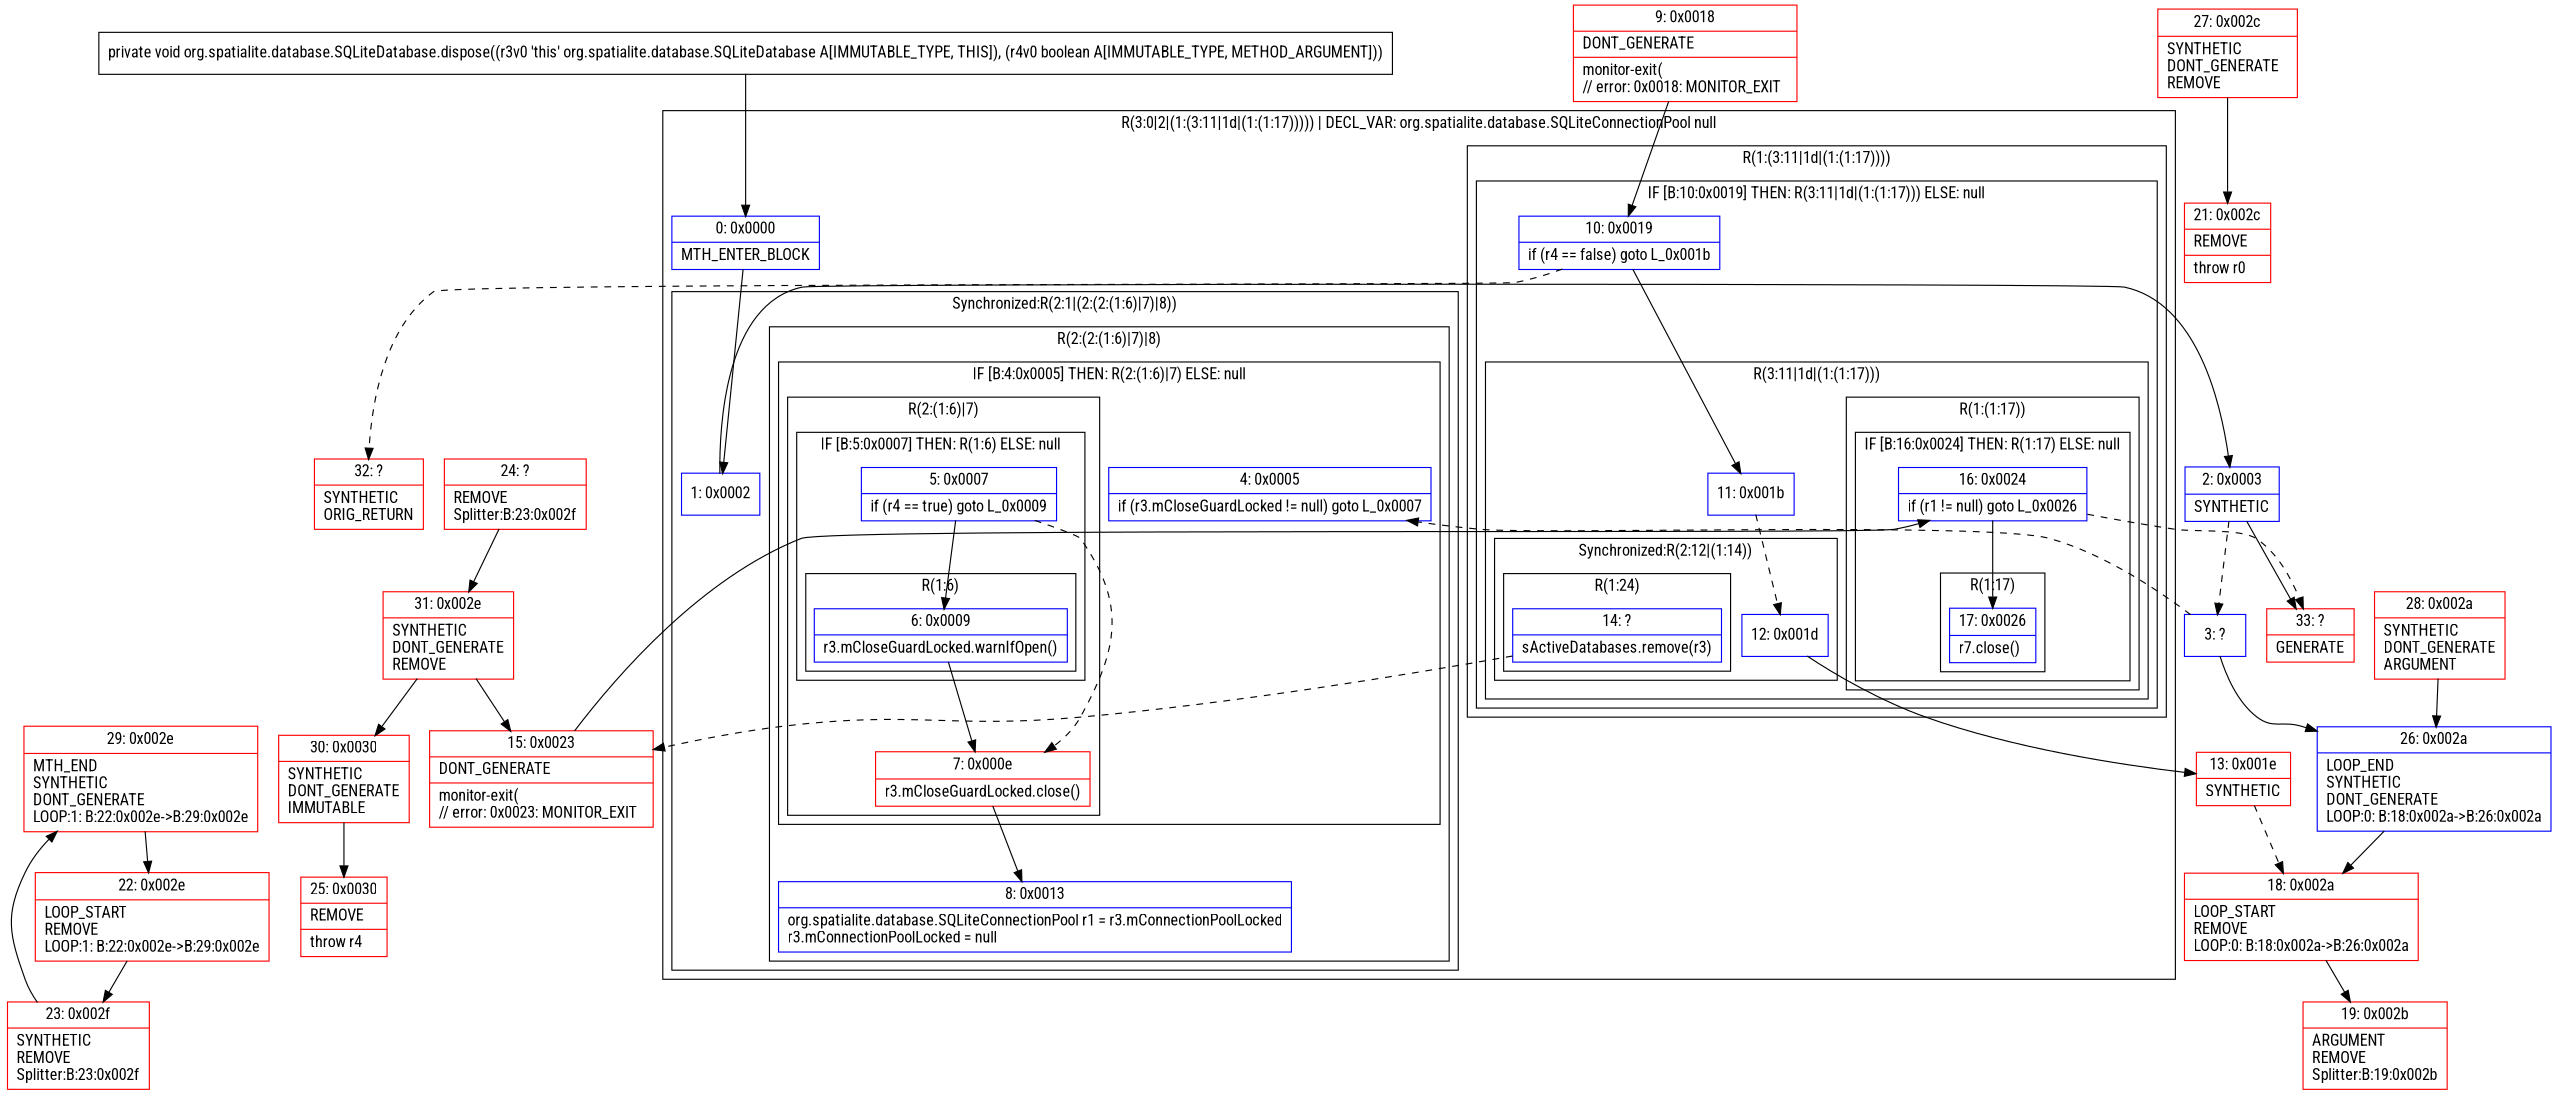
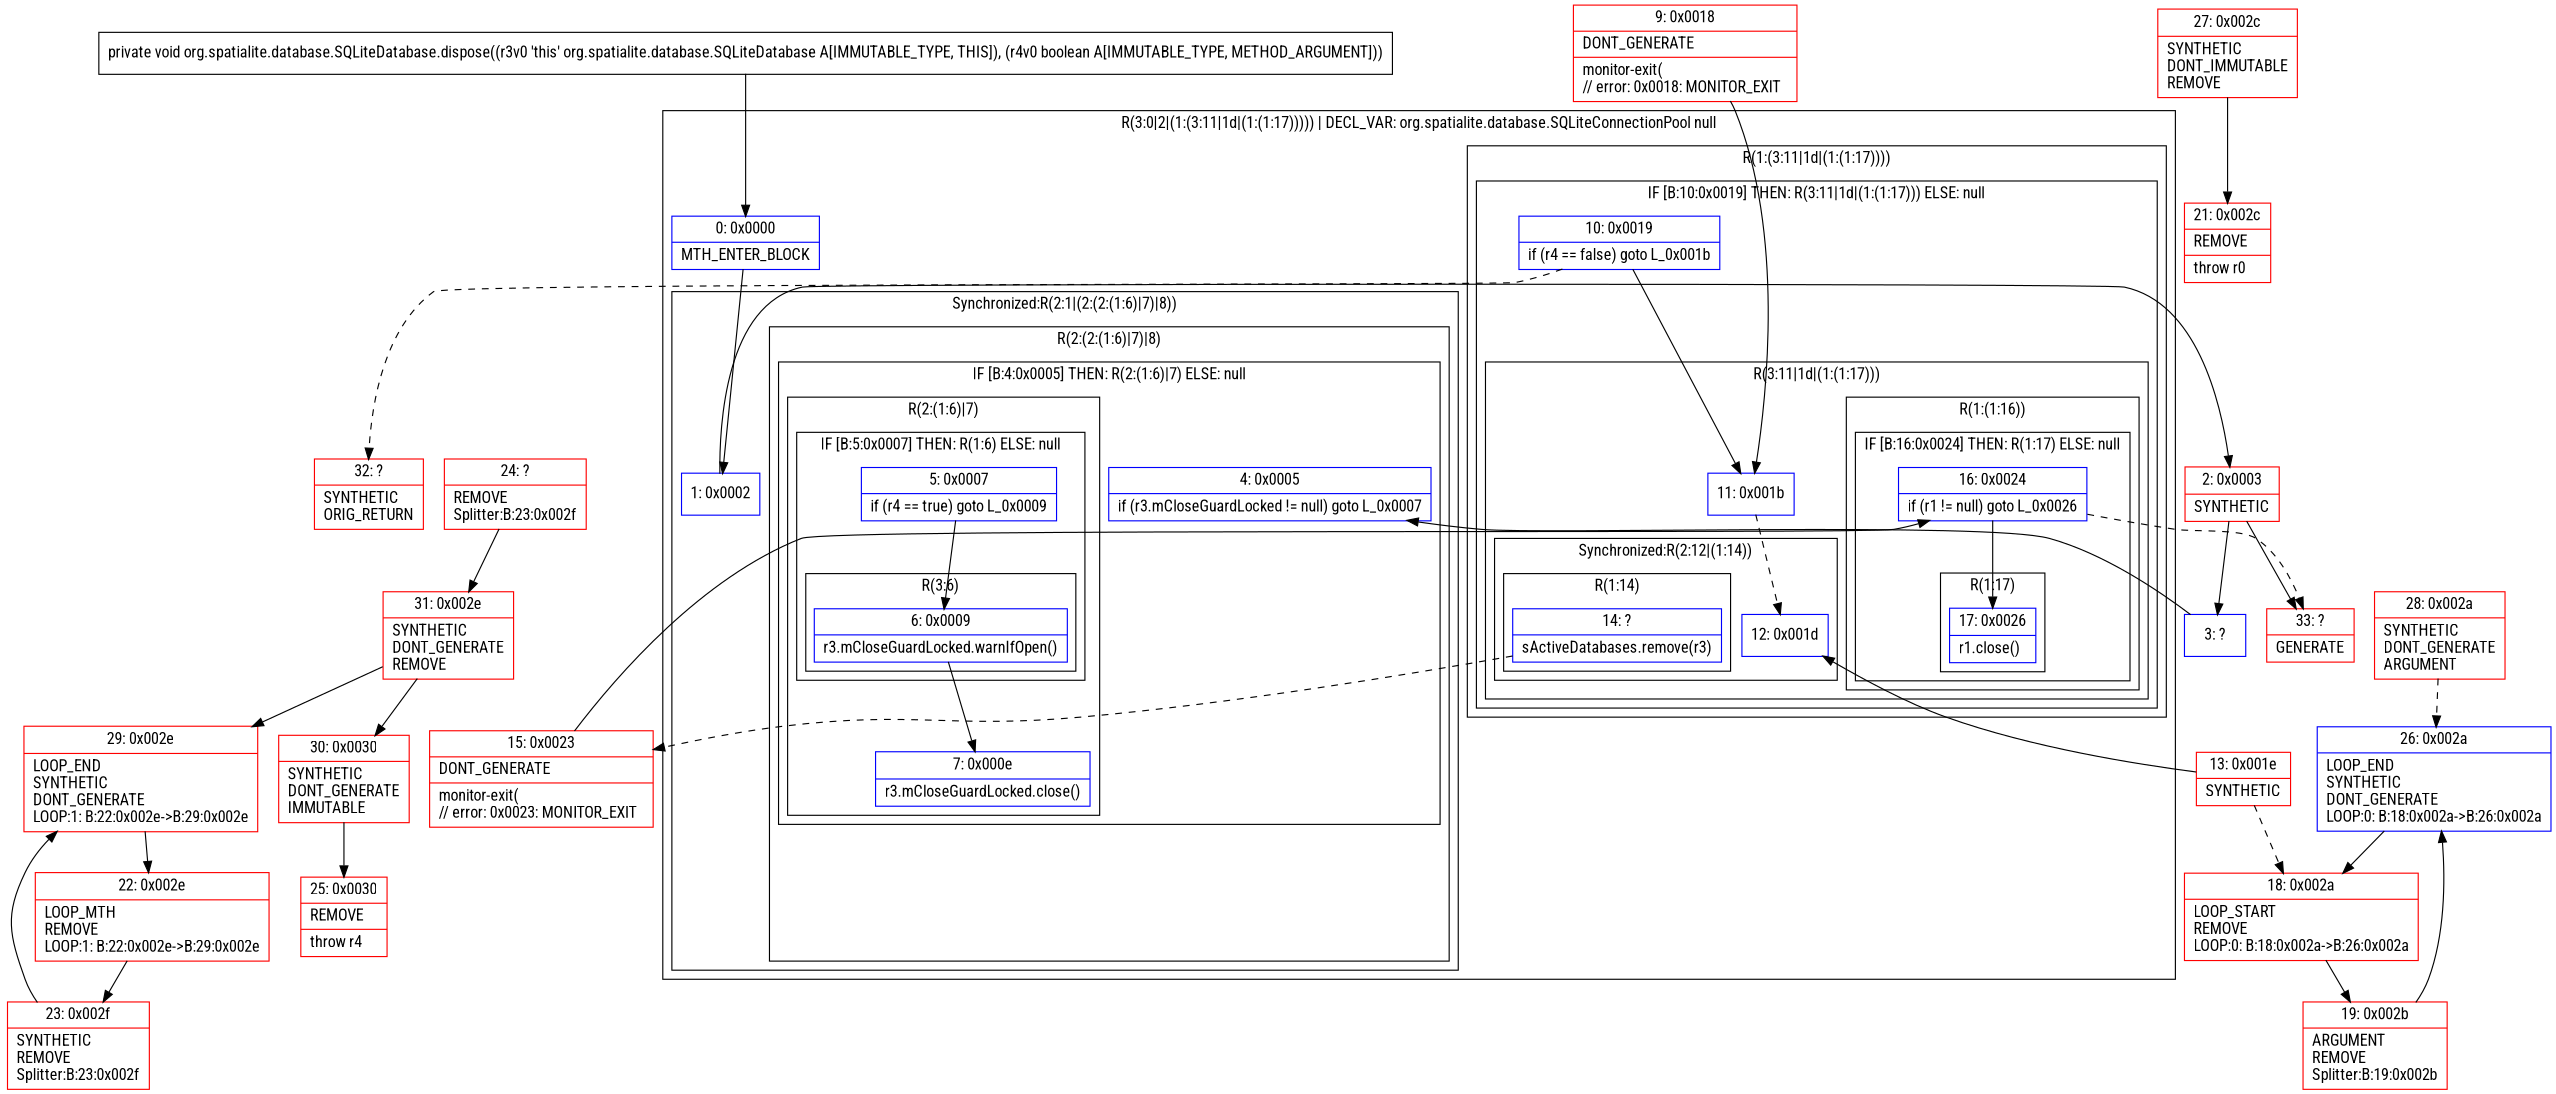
  digraph {
    fontname="Roboto Condensed"
    node [color=red fontname="Roboto Condensed" shape=record]
    edge [fontname="Roboto Condensed"]
    n1 [color=blue label="{6\:\ 0x0009|r3.mCloseGuardLocked.warnIfOpen()\l}"]
    n2 [color=blue label="{5\:\ 0x0007|if (r4 == true) goto L_0x0009\l}"]
-   n3 [label="{7\:\ 0x000e|r3.mCloseGuardLocked.close()\l}"]
+   n3 [color=blue label="{7\:\ 0x000e|r3.mCloseGuardLocked.close()\l}"]
    n4 [color=blue label="{4\:\ 0x0005|if (r3.mCloseGuardLocked != null) goto L_0x0007\l}"]
-   n5 [color=blue label="{8\:\ 0x0013|org.spatialite.database.SQLiteConnectionPool r1 = r3.mConnectionPoolLocked\lr3.mConnectionPoolLocked = null\l}"]
    n6 [color=blue label="{1\:\ 0x0002}"]
    n7 [color=blue label="{14\:\ ?|sActiveDatabases.remove(r3)\l}"]
    n8 [color=blue label="{12\:\ 0x001d}"]
-   n9 [color=blue label="{17\:\ 0x0026|r7.close()\l}"]
+   n9 [color=blue label="{17\:\ 0x0026|r1.close()\l}"]
    n10 [color=blue label="{16\:\ 0x0024|if (r1 != null) goto L_0x0026\l}"]
    n11 [color=blue label="{11\:\ 0x001b}"]
    n12 [color=blue label="{10\:\ 0x0019|if (r4 == false) goto L_0x001b\l}"]
    n13 [color=blue label="{0\:\ 0x0000|MTH_ENTER_BLOCK\l}"]
-   n14 [color=blue label="{2\:\ 0x0003|SYNTHETIC\l}"]
+   n14 [label="{2\:\ 0x0003|SYNTHETIC\l}"]
    n15 [label="{15\:\ 0x0023|DONT_GENERATE\l|monitor\-exit(\l\/\/ error: 0x0023: MONITOR_EXIT  \l}"]
    n16 [label="{13\:\ 0x001e|SYNTHETIC\l}"]
    n17 [label="{33\:\ ?|GENERATE\l}"]
    n18 [label="{32\:\ ?|SYNTHETIC\lORIG_RETURN\l}"]
    n19 [color=blue label="{3\:\ ?}"]
    n20 [label="{9\:\ 0x0018|DONT_GENERATE\l|monitor\-exit(\l\/\/ error: 0x0018: MONITOR_EXIT  \l}"]
    n21 [label="{18\:\ 0x002a|LOOP_START\lREMOVE\lLOOP:0: B:18:0x002a\-\>B:26:0x002a\l}"]
-   n22 [label="{22\:\ 0x002e|LOOP_START\lREMOVE\lLOOP:1: B:22:0x002e\-\>B:29:0x002e\l}"]
+   n22 [label="{22\:\ 0x002e|LOOP_MTH\lREMOVE\lLOOP:1: B:22:0x002e\-\>B:29:0x002e\l}"]
    n23 [label="{23\:\ 0x002f|SYNTHETIC\lREMOVE\lSplitter:B:23:0x002f\l}"]
    n24 [label="{19\:\ 0x002b|ARGUMENT\lREMOVE\lSplitter:B:19:0x002b\l}"]
    n25 [color=blue label="{26\:\ 0x002a|LOOP_END\lSYNTHETIC\lDONT_GENERATE\lLOOP:0: B:18:0x002a\-\>B:26:0x002a\l}"]
-   n26 [label="{27\:\ 0x002c|SYNTHETIC\lDONT_GENERATE\lREMOVE\l}"]
+   n26 [label="{27\:\ 0x002c|SYNTHETIC\lDONT_IMMUTABLE\lREMOVE\l}"]
    n27 [label="{21\:\ 0x002c|REMOVE\l|throw r0\l}"]
    n28 [label="{28\:\ 0x002a|SYNTHETIC\lDONT_GENERATE\lARGUMENT\l}"]
-   n29 [label="{29\:\ 0x002e|MTH_END\lSYNTHETIC\lDONT_GENERATE\lLOOP:1: B:22:0x002e\-\>B:29:0x002e\l}"]
+   n29 [label="{29\:\ 0x002e|LOOP_END\lSYNTHETIC\lDONT_GENERATE\lLOOP:1: B:22:0x002e\-\>B:29:0x002e\l}"]
    n30 [label="{24\:\ ?|REMOVE\lSplitter:B:23:0x002f\l}"]
    n31 [label="{31\:\ 0x002e|SYNTHETIC\lDONT_GENERATE\lREMOVE\l}"]
    n32 [label="{30\:\ 0x0030|SYNTHETIC\lDONT_GENERATE\lIMMUTABLE\l}"]
    n33 [label="{25\:\ 0x0030|REMOVE\l|throw r4\l}"]
    n34 [label="{private void org.spatialite.database.SQLiteDatabase.dispose((r3v0 'this' org.spatialite.database.SQLiteDatabase A[IMMUTABLE_TYPE, THIS]), (r4v0 boolean A[IMMUTABLE_TYPE, METHOD_ARGUMENT])) }" color=""]
    subgraph cluster_1 {
      label="R(3:0|2|(1:(3:11|1d|(1:(1:17))))) | DECL_VAR: org.spatialite.database.SQLiteConnectionPool null\l"
      n13
      subgraph cluster_2 {
        label="Synchronized:R(2:1|(2:(2:(1:6)|7)|8))"
        n6
        subgraph cluster_3 {
          label="R(2:(2:(1:6)|7)|8)"
-         n5
          subgraph cluster_4 {
            label="IF [B:4:0x0005] THEN: R(2:(1:6)|7) ELSE: null"
            n4
            subgraph cluster_5 {
              label="R(2:(1:6)|7)"
              n3
              subgraph cluster_6 {
                label="IF [B:5:0x0007] THEN: R(1:6) ELSE: null"
                n2
                subgraph cluster_7 {
-                 label="R(1:6)"
+                 label="R(3:6)"
                  n1
                }
              }
            }
          }
        }
      }
      subgraph cluster_8 {
        label="R(1:(3:11|1d|(1:(1:17))))"
        subgraph cluster_9 {
          label="IF [B:10:0x0019] THEN: R(3:11|1d|(1:(1:17))) ELSE: null"
          n12
          subgraph cluster_10 {
            label="R(3:11|1d|(1:(1:17)))"
            n11
            subgraph cluster_11 {
              label="Synchronized:R(2:12|(1:14))"
              n8
              subgraph cluster_12 {
-               label="R(1:24)"
+               label="R(1:14)"
                n7
              }
            }
            subgraph cluster_13 {
-             label="R(1:(1:17))"
+             label="R(1:(1:16))"
              subgraph cluster_14 {
                label="IF [B:16:0x0024] THEN: R(1:17) ELSE: null"
                n10
                subgraph cluster_15 {
                  label="R(1:17)"
                  n9
                }
              }
            }
          }
        }
      }
    }
    n1 -> n3
    n2 -> n1
-   n2 -> n3 [style=dashed]
-   n3 -> n5
    n6 -> n14
    n7 -> n15 [style=dashed]
-   n8 -> n16
+   n16 -> n8
    n10 -> n9
    n10 -> n17 [style=dashed]
    n11 -> n8 [style=dashed]
    n12 -> n11
    n12 -> n18 [style=dashed]
    n13 -> n6
    n14 -> n17
-   n14 -> n19 [style=dashed]
+   n14 -> n19
    n15 -> n10
    n16 -> n21 [style=dashed]
-   n19 -> n4 [style=dashed]
-   n20 -> n12
+   n19 -> n4
+   n20 -> n11
    n21 -> n24
    n22 -> n23
    n23 -> n29
-   n19 -> n25
+   n24 -> n25
    n25 -> n21
    n26 -> n27
-   n28 -> n25
+   n28 -> n25 [style=dashed]
    n29 -> n22
    n30 -> n31
-   n31 -> n15
+   n31 -> n29
    n31 -> n32
    n32 -> n33
    n34 -> n13
  }
